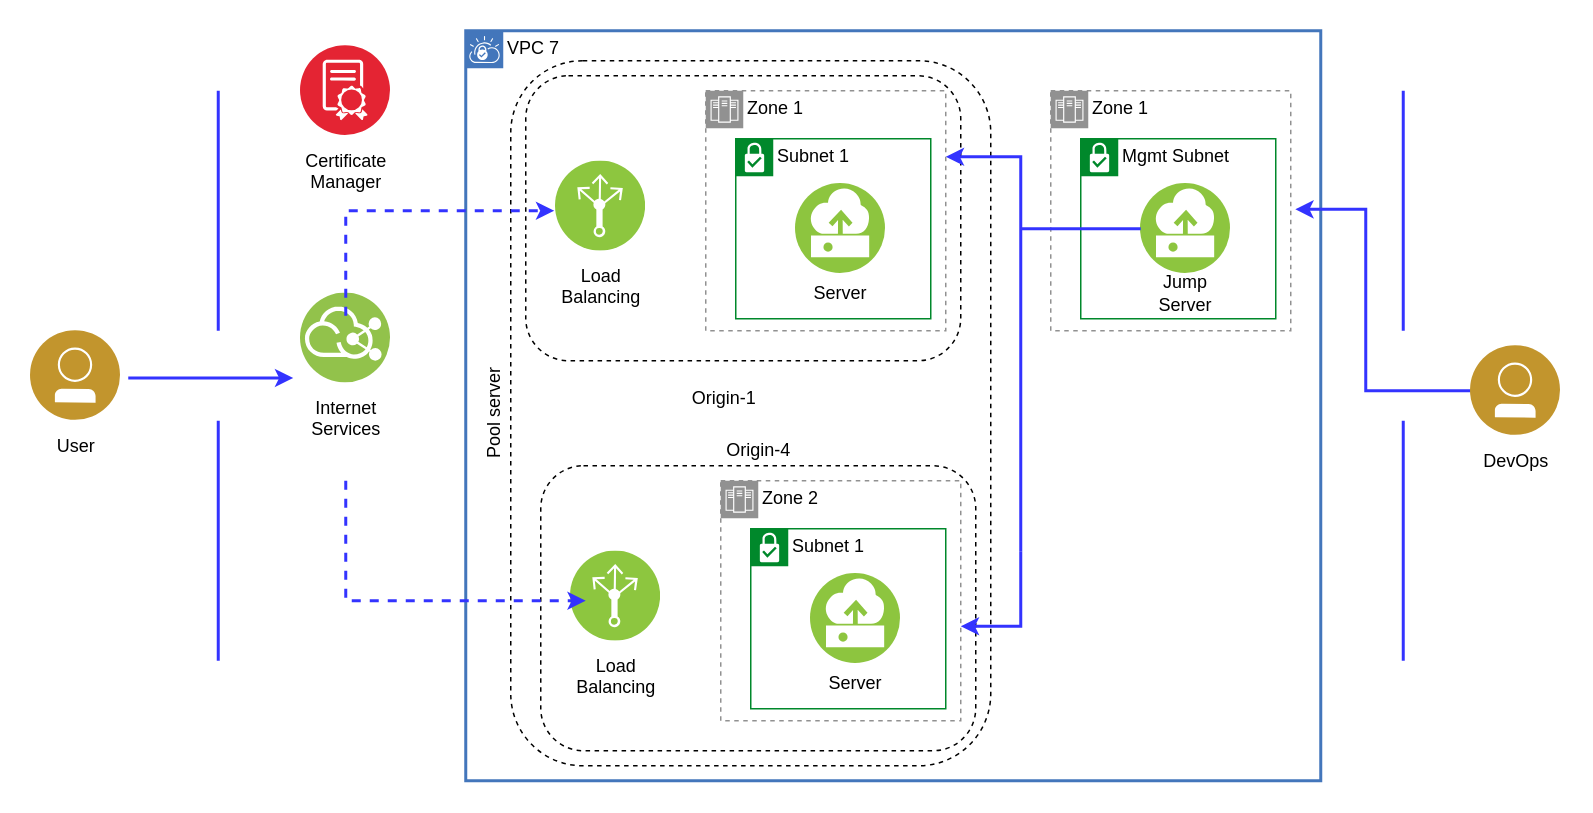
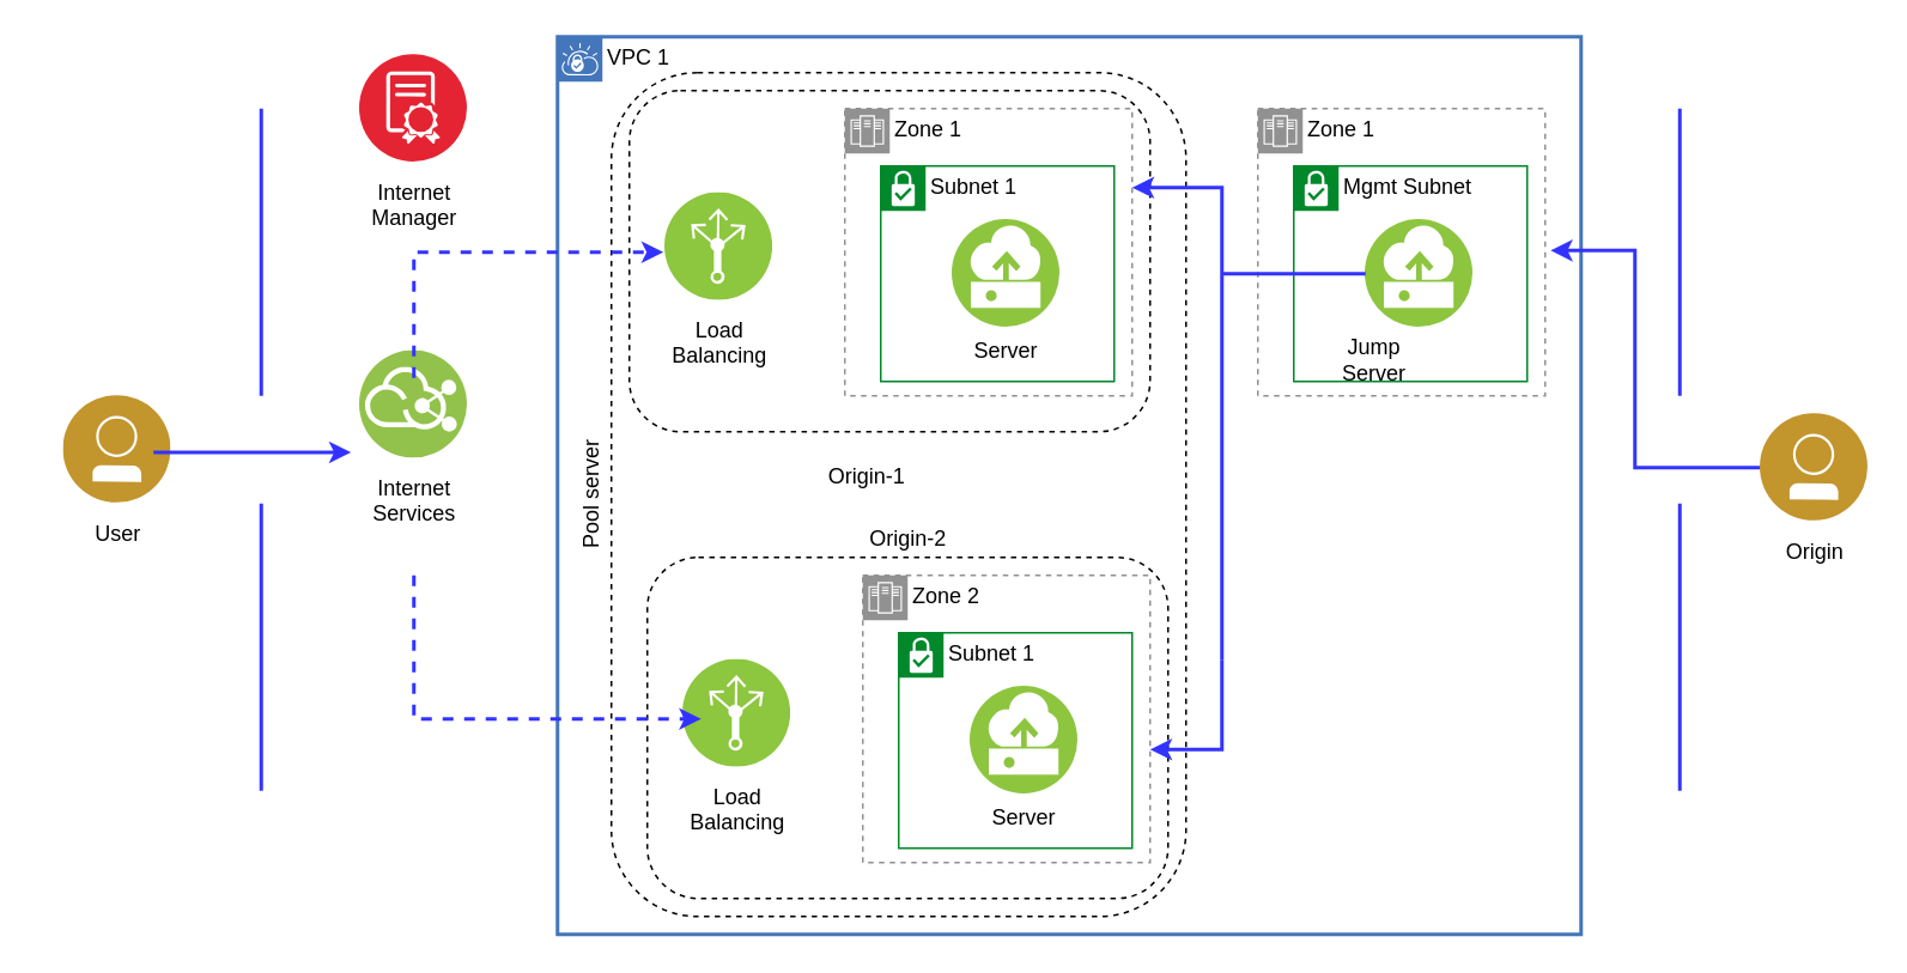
  <mxCell id="0" />
  <mxCell id="1" parent="0" />
  <mxCell id="2" value="" style="group" vertex="1" connectable="0" parent="1"><mxGeometry x="20" y="20" width="1020" height="500" as="geometry" /></mxCell>
  <mxCell id="3" value="" style="group" parent="2" vertex="1" connectable="0"><mxGeometry width="1020" height="500" as="geometry" /></mxCell>
  <mxCell id="4" value="" style="rounded=1;whiteSpace=wrap;html=1;shadow=0;dashed=1;sketch=0;strokeWidth=1;fillColor=none;" parent="3" vertex="1"><mxGeometry x="330" y="30" width="290" height="190" as="geometry" /></mxCell>
  <mxCell id="5" value="" style="rounded=1;whiteSpace=wrap;html=1;shadow=0;dashed=1;sketch=0;strokeWidth=1;fillColor=none;" parent="3" vertex="1"><mxGeometry x="320" y="20" width="320" height="470" as="geometry" /></mxCell>
  <mxCell id="6" value="" style="rounded=1;whiteSpace=wrap;html=1;shadow=0;dashed=1;sketch=0;strokeWidth=1;fillColor=none;" parent="3" vertex="1"><mxGeometry x="340" y="290" width="290" height="190" as="geometry" /></mxCell>
- <mxCell id="7" value="VPC 7" style="shape=mxgraph.ibm.box;prType=vpc;fontStyle=0;verticalAlign=top;align=left;spacingLeft=32;spacingTop=4;fillColor=none;rounded=0;whiteSpace=wrap;html=1;strokeColor=#4376BB;strokeWidth=2;dashed=0;container=1;spacing=-4;collapsible=0;expand=0;recursiveResize=0;shadow=0;sketch=0;" parent="3" vertex="1"><mxGeometry x="290" width="570" height="500" as="geometry" /></mxCell>
+ <mxCell id="7" value="VPC 1" style="shape=mxgraph.ibm.box;prType=vpc;fontStyle=0;verticalAlign=top;align=left;spacingLeft=32;spacingTop=4;fillColor=none;rounded=0;whiteSpace=wrap;html=1;strokeColor=#4376BB;strokeWidth=2;dashed=0;container=1;spacing=-4;collapsible=0;expand=0;recursiveResize=0;shadow=0;sketch=0;" parent="3" vertex="1"><mxGeometry x="290" width="570" height="500" as="geometry" /></mxCell>
  <mxCell id="8" value="" style="group" parent="7" vertex="1" connectable="0"><mxGeometry x="370" y="44" width="40" height="353" as="geometry" /></mxCell>
  <mxCell id="9" value="" style="edgeStyle=elbowEdgeStyle;rounded=0;elbow=horizontal;html=1;labelBackgroundColor=#ffffff;endArrow=classic;endFill=1;endSize=6;jettySize=auto;orthogonalLoop=1;strokeWidth=2;fontSize=14;strokeColor=#3333FF;" parent="8" edge="1"><mxGeometry width="60" height="60" relative="1" as="geometry"><mxPoint y="303" as="sourcePoint" /><mxPoint x="-50" y="40" as="targetPoint" /><Array as="points"><mxPoint /></Array></mxGeometry></mxCell>
  <mxCell id="10" value="" style="edgeStyle=elbowEdgeStyle;rounded=0;elbow=vertical;html=1;labelBackgroundColor=#ffffff;endArrow=classic;endFill=1;endSize=6;jettySize=auto;orthogonalLoop=1;strokeWidth=2;fontSize=14;strokeColor=#3333FF;" parent="8" edge="1"><mxGeometry width="60" height="60" relative="1" as="geometry"><mxPoint y="303" as="sourcePoint" /><mxPoint x="-40" y="353" as="targetPoint" /><Array as="points"><mxPoint x="40" y="353" /></Array></mxGeometry></mxCell>
  <mxCell id="11" value="" style="group" parent="7" vertex="1" connectable="0"><mxGeometry x="390" y="40" width="160" height="170" as="geometry" /></mxCell>
  <mxCell id="12" value="Zone 1" style="shape=mxgraph.ibm.box;prType=zone;fontStyle=0;verticalAlign=top;align=left;spacingLeft=32;spacingTop=4;rounded=0;whiteSpace=wrap;html=1;strokeColor=#919191;strokeWidth=1;dashed=1;container=1;spacing=-4;collapsible=0;expand=0;recursiveResize=0;shadow=0;sketch=0;fillColor=none;" parent="11" vertex="1"><mxGeometry width="160" height="160" as="geometry" /></mxCell>
  <mxCell id="13" value="Mgmt Subnet" style="shape=mxgraph.ibm.box;prType=subnet;fontStyle=0;verticalAlign=top;align=left;spacingLeft=32;spacingTop=4;rounded=0;whiteSpace=wrap;html=1;strokeColor=#00882B;strokeWidth=1;dashed=0;container=1;spacing=-4;collapsible=0;expand=0;recursiveResize=0;shadow=0;sketch=0;fillColor=none;" parent="11" vertex="1"><mxGeometry x="20" y="32" width="130" height="120" as="geometry" /></mxCell>
  <mxCell id="14" value="" style="aspect=fixed;perimeter=ellipsePerimeter;html=1;align=center;shadow=0;dashed=0;fontColor=#4277BB;labelBackgroundColor=#ffffff;fontSize=12;spacingTop=3;image;image=img/lib/ibm/vpc/Instance.svg;fillColor=none;" parent="13" vertex="1"><mxGeometry x="40" y="30" width="60" height="60" as="geometry" /></mxCell>
- <mxCell id="15" value="Jump Server" style="text;html=1;strokeColor=none;fillColor=none;align=center;verticalAlign=middle;whiteSpace=wrap;rounded=0;shadow=0;sketch=0;" parent="13" vertex="1"><mxGeometry x="50" y="93" width="40" height="20" as="geometry" /></mxCell>
+ <mxCell id="15" value="Jump Server" style="text;html=1;strokeColor=none;fillColor=none;align=center;verticalAlign=middle;whiteSpace=wrap;rounded=0;shadow=0;sketch=0;" parent="13" vertex="1"><mxGeometry x="25" y="98" width="40" height="20" as="geometry" /></mxCell>
  <mxCell id="16" value="" style="line;strokeWidth=2;html=1;shadow=0;sketch=0;fillColor=none;strokeColor=#3333FF;" parent="13" vertex="1"><mxGeometry x="-40" y="55" width="80" height="10" as="geometry" /></mxCell>
- <mxCell id="17" value="&lt;font color=&quot;#000000&quot;&gt;User&lt;/font&gt;" style="aspect=fixed;perimeter=ellipsePerimeter;html=1;align=center;shadow=0;dashed=0;fontColor=#4277BB;labelBackgroundColor=#ffffff;fontSize=12;spacingTop=3;image;image=img/lib/ibm/users/user.svg;fillColor=none;" parent="3" vertex="1"><mxGeometry y="200" width="60" height="60" as="geometry" /></mxCell>
+ <mxCell id="17" value="&lt;font color=&quot;#000000&quot;&gt;User&lt;/font&gt;" style="aspect=fixed;perimeter=ellipsePerimeter;html=1;align=center;shadow=0;dashed=0;fontColor=#4277BB;labelBackgroundColor=#ffffff;fontSize=12;spacingTop=3;image;image=img/lib/ibm/users/user.svg;fillColor=none;" parent="3" vertex="1"><mxGeometry x="15" y="200" width="60" height="60" as="geometry" /></mxCell>
  <mxCell id="18" value="&lt;font color=&quot;#000000&quot;&gt;Internet &lt;br&gt;Services&lt;/font&gt;" style="aspect=fixed;perimeter=ellipsePerimeter;html=1;align=center;shadow=0;dashed=0;fontColor=#4277BB;labelBackgroundColor=#ffffff;fontSize=12;spacingTop=3;image;image=img/lib/ibm/vpc/InternetServices2.svg;fillColor=none;" parent="3" vertex="1"><mxGeometry x="180" y="175" width="60" height="60" as="geometry" /></mxCell>
- <mxCell id="19" value="Origin-4" style="text;html=1;strokeColor=none;fillColor=none;align=center;verticalAlign=middle;whiteSpace=wrap;rounded=0;shadow=0;dashed=1;sketch=0;" parent="3" vertex="1"><mxGeometry x="457.5" y="270" width="55" height="20" as="geometry" /></mxCell>
+ <mxCell id="19" value="Origin-2" style="text;html=1;strokeColor=none;fillColor=none;align=center;verticalAlign=middle;whiteSpace=wrap;rounded=0;shadow=0;dashed=1;sketch=0;" parent="3" vertex="1"><mxGeometry x="457.5" y="270" width="55" height="20" as="geometry" /></mxCell>
  <mxCell id="20" value="&lt;font color=&quot;#000000&quot;&gt;Load&lt;br&gt;Balancing&lt;/font&gt;" style="aspect=fixed;perimeter=ellipsePerimeter;html=1;align=center;shadow=0;dashed=0;fontColor=#4277BB;labelBackgroundColor=#ffffff;fontSize=12;spacingTop=3;image;image=img/lib/ibm/infrastructure/load_balancing_routing.svg;fillColor=none;" parent="3" vertex="1"><mxGeometry x="360" y="347" width="60" height="60" as="geometry" /></mxCell>
  <mxCell id="21" value="" style="group" parent="3" vertex="1" connectable="0"><mxGeometry x="460" y="300" width="160" height="170" as="geometry" /></mxCell>
  <mxCell id="22" value="Zone 2" style="shape=mxgraph.ibm.box;prType=zone;fontStyle=0;verticalAlign=top;align=left;spacingLeft=32;spacingTop=4;rounded=0;whiteSpace=wrap;html=1;strokeColor=#919191;strokeWidth=1;dashed=1;container=1;spacing=-4;collapsible=0;expand=0;recursiveResize=0;shadow=0;sketch=0;fillColor=none;" parent="21" vertex="1"><mxGeometry width="160" height="160" as="geometry" /></mxCell>
  <mxCell id="23" value="Subnet 1" style="shape=mxgraph.ibm.box;prType=subnet;fontStyle=0;verticalAlign=top;align=left;spacingLeft=32;spacingTop=4;rounded=0;whiteSpace=wrap;html=1;strokeColor=#00882B;strokeWidth=1;dashed=0;container=1;spacing=-4;collapsible=0;expand=0;recursiveResize=0;shadow=0;sketch=0;fillColor=none;" parent="21" vertex="1"><mxGeometry x="20" y="32" width="130" height="120" as="geometry" /></mxCell>
  <mxCell id="24" value="" style="aspect=fixed;perimeter=ellipsePerimeter;html=1;align=center;shadow=0;dashed=0;fontColor=#4277BB;labelBackgroundColor=#ffffff;fontSize=12;spacingTop=3;image;image=img/lib/ibm/vpc/Instance.svg;fillColor=none;" parent="23" vertex="1"><mxGeometry x="40" y="30" width="60" height="60" as="geometry" /></mxCell>
  <mxCell id="25" value="Server" style="text;html=1;strokeColor=none;fillColor=none;align=center;verticalAlign=middle;whiteSpace=wrap;rounded=0;shadow=0;sketch=0;" parent="23" vertex="1"><mxGeometry x="50" y="93" width="40" height="20" as="geometry" /></mxCell>
  <mxCell id="26" value="" style="edgeStyle=elbowEdgeStyle;rounded=0;elbow=vertical;html=1;labelBackgroundColor=#ffffff;endArrow=classic;endFill=1;endSize=6;jettySize=auto;orthogonalLoop=1;strokeWidth=2;fontSize=14;dashed=1;strokeColor=#3333FF;" parent="3" edge="1"><mxGeometry width="60" height="60" relative="1" as="geometry"><mxPoint x="210" y="190" as="sourcePoint" /><mxPoint x="349" y="120" as="targetPoint" /><Array as="points"><mxPoint x="329" y="120" /><mxPoint x="229" y="120" /><mxPoint x="289" y="100" /><mxPoint x="289" y="120" /><mxPoint x="199" y="112" /></Array></mxGeometry></mxCell>
  <mxCell id="27" value="" style="edgeStyle=elbowEdgeStyle;rounded=0;elbow=vertical;html=1;labelBackgroundColor=#ffffff;endArrow=classic;endFill=1;endSize=6;jettySize=auto;orthogonalLoop=1;strokeWidth=2;fontSize=14;dashed=1;strokeColor=#3333FF;" parent="3" edge="1"><mxGeometry width="60" height="60" relative="1" as="geometry"><mxPoint x="210" y="300" as="sourcePoint" /><mxPoint x="370" y="380" as="targetPoint" /><Array as="points"><mxPoint x="250" y="380" /></Array></mxGeometry></mxCell>
  <mxCell id="28" value="" style="line;strokeWidth=2;direction=south;html=1;strokeColor=#3333FF;" parent="3" vertex="1"><mxGeometry x="120" y="40" width="10" height="160" as="geometry" /></mxCell>
  <mxCell id="29" value="" style="line;strokeWidth=2;direction=south;html=1;strokeColor=#3333FF;" parent="3" vertex="1"><mxGeometry x="120" y="260" width="10" height="160" as="geometry" /></mxCell>
  <mxCell id="30" value="" style="edgeStyle=segmentEdgeStyle;endArrow=classic;html=1;strokeColor=#3333FF;strokeWidth=2;" parent="3" edge="1"><mxGeometry width="50" height="50" relative="1" as="geometry"><mxPoint x="65" y="231.5" as="sourcePoint" /><mxPoint x="175" y="231.5" as="targetPoint" /><Array as="points"><mxPoint x="165" y="231.5" /><mxPoint x="165" y="231.5" /></Array></mxGeometry></mxCell>
  <mxCell id="31" value="" style="line;strokeWidth=2;direction=south;html=1;strokeColor=#3333FF;" parent="3" vertex="1"><mxGeometry x="910" y="40" width="10" height="160" as="geometry" /></mxCell>
  <mxCell id="32" value="" style="line;strokeWidth=2;direction=south;html=1;strokeColor=#3333FF;" parent="3" vertex="1"><mxGeometry x="910" y="260" width="10" height="160" as="geometry" /></mxCell>
  <mxCell id="33" value="" style="edgeStyle=orthogonalEdgeStyle;rounded=0;orthogonalLoop=1;jettySize=auto;html=1;strokeColor=#3333FF;strokeWidth=2;entryX=1.019;entryY=0.494;entryDx=0;entryDy=0;entryPerimeter=0;" parent="3" source="34" target="12" edge="1"><mxGeometry relative="1" as="geometry"><Array as="points"><mxPoint x="890" y="240" /><mxPoint x="890" y="119" /></Array></mxGeometry></mxCell>
- <mxCell id="34" value="&lt;font color=&quot;#000000&quot;&gt;DevOps&lt;/font&gt;" style="aspect=fixed;perimeter=ellipsePerimeter;html=1;align=center;shadow=0;dashed=0;fontColor=#4277BB;labelBackgroundColor=#ffffff;fontSize=12;spacingTop=3;image;image=img/lib/ibm/users/user.svg;fillColor=none;" parent="3" vertex="1"><mxGeometry x="960" y="210" width="60" height="60" as="geometry" /></mxCell>
- <mxCell id="35" value="&lt;font color=&quot;#000000&quot;&gt;Certificate&lt;br&gt;Manager&lt;/font&gt;" style="aspect=fixed;perimeter=ellipsePerimeter;html=1;align=center;shadow=0;dashed=0;fontColor=#4277BB;labelBackgroundColor=#ffffff;fontSize=12;spacingTop=3;image;image=img/lib/ibm/blockchain/e_cert.svg;sketch=0;strokeColor=#3333FF;strokeWidth=1;fillColor=none;" parent="3" vertex="1"><mxGeometry x="180" y="10" width="60" height="60" as="geometry" /></mxCell>
+ <mxCell id="34" value="&lt;font color=&quot;#000000&quot;&gt;Origin&lt;/font&gt;" style="aspect=fixed;perimeter=ellipsePerimeter;html=1;align=center;shadow=0;dashed=0;fontColor=#4277BB;labelBackgroundColor=#ffffff;fontSize=12;spacingTop=3;image;image=img/lib/ibm/users/user.svg;fillColor=none;" parent="3" vertex="1"><mxGeometry x="960" y="210" width="60" height="60" as="geometry" /></mxCell>
+ <mxCell id="35" value="&lt;font color=&quot;#000000&quot;&gt;Internet&lt;br&gt;Manager&lt;/font&gt;" style="aspect=fixed;perimeter=ellipsePerimeter;html=1;align=center;shadow=0;dashed=0;fontColor=#4277BB;labelBackgroundColor=#ffffff;fontSize=12;spacingTop=3;image;image=img/lib/ibm/blockchain/e_cert.svg;sketch=0;strokeColor=#3333FF;strokeWidth=1;fillColor=none;" parent="3" vertex="1"><mxGeometry x="180" y="10" width="60" height="60" as="geometry" /></mxCell>
  <mxCell id="36" value="&lt;font color=&quot;#000000&quot;&gt;Load&lt;br&gt;Balancing&lt;/font&gt;" style="aspect=fixed;perimeter=ellipsePerimeter;html=1;align=center;shadow=0;dashed=0;fontColor=#4277BB;labelBackgroundColor=#ffffff;fontSize=12;spacingTop=3;image;image=img/lib/ibm/infrastructure/load_balancing_routing.svg;fillColor=none;" parent="3" vertex="1"><mxGeometry x="350" y="87" width="60" height="60" as="geometry" /></mxCell>
  <mxCell id="37" value="" style="group" parent="3" vertex="1" connectable="0"><mxGeometry x="450" y="40" width="160" height="170" as="geometry" /></mxCell>
  <mxCell id="38" value="Zone 1" style="shape=mxgraph.ibm.box;prType=zone;fontStyle=0;verticalAlign=top;align=left;spacingLeft=32;spacingTop=4;rounded=0;whiteSpace=wrap;html=1;strokeColor=#919191;strokeWidth=1;dashed=1;container=1;spacing=-4;collapsible=0;expand=0;recursiveResize=0;shadow=0;sketch=0;fillColor=none;" parent="37" vertex="1"><mxGeometry width="160" height="160" as="geometry" /></mxCell>
  <mxCell id="39" value="Subnet 1" style="shape=mxgraph.ibm.box;prType=subnet;fontStyle=0;verticalAlign=top;align=left;spacingLeft=32;spacingTop=4;rounded=0;whiteSpace=wrap;html=1;strokeColor=#00882B;strokeWidth=1;dashed=0;container=1;spacing=-4;collapsible=0;expand=0;recursiveResize=0;shadow=0;sketch=0;fillColor=none;" parent="37" vertex="1"><mxGeometry x="20" y="32" width="130" height="120" as="geometry" /></mxCell>
  <mxCell id="40" value="" style="aspect=fixed;perimeter=ellipsePerimeter;html=1;align=center;shadow=0;dashed=0;fontColor=#4277BB;labelBackgroundColor=#ffffff;fontSize=12;spacingTop=3;image;image=img/lib/ibm/vpc/Instance.svg;fillColor=none;" parent="39" vertex="1"><mxGeometry x="40" y="30" width="60" height="60" as="geometry" /></mxCell>
  <mxCell id="41" value="Server" style="text;html=1;strokeColor=none;fillColor=none;align=center;verticalAlign=middle;whiteSpace=wrap;rounded=0;shadow=0;sketch=0;" parent="39" vertex="1"><mxGeometry x="50" y="93" width="40" height="20" as="geometry" /></mxCell>
  <mxCell id="42" value="Origin-1" style="text;html=1;strokeColor=none;fillColor=none;align=center;verticalAlign=middle;whiteSpace=wrap;rounded=0;shadow=0;dashed=1;sketch=0;" parent="3" vertex="1"><mxGeometry x="435" y="235" width="55" height="20" as="geometry" /></mxCell>
  <mxCell id="43" value="Pool server" style="text;html=1;strokeColor=none;fillColor=none;align=center;verticalAlign=middle;whiteSpace=wrap;rounded=0;shadow=0;dashed=1;sketch=0;rotation=-90;" parent="3" vertex="1"><mxGeometry x="264" y="245" width="90" height="20" as="geometry" /></mxCell>
